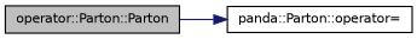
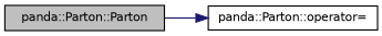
  digraph {
    rankdir=LR
    node [color=black fontname=Helvetica fontsize=10 shape=record style=filled]
-   n1 [fillcolor=grey75 fontcolor=black height=0.2 label="operator::Parton::Parton" width=0.4]
+   n1 [fillcolor=grey75 fontcolor=black height=0.2 label="panda::Parton::Parton" width=0.4]
    n2 [fillcolor=white height=0.2 label="panda::Parton::operator=" width=0.4]
    n1 -> n2 [color=midnightblue fontname=Helvetica fontsize=10 labelfontname=Helvetica labelfontsize=10 style=solid]
  }
